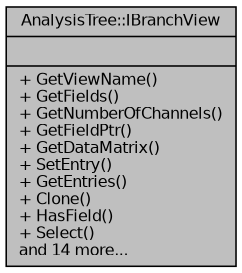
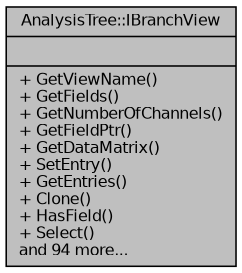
  digraph {
-   n1 [color=black fillcolor=grey75 fontcolor=black fontname=Helvetica fontsize=10 height=0.2 label="{AnalysisTree::IBranchView\n||+ GetViewName()\l+ GetFields()\l+ GetNumberOfChannels()\l+ GetFieldPtr()\l+ GetDataMatrix()\l+ SetEntry()\l+ GetEntries()\l+ Clone()\l+ HasField()\l+ Select()\land 14 more...\l}" shape=record style=filled width=0.4]
+   n1 [color=black fillcolor=grey75 fontcolor=black fontname=Helvetica fontsize=10 height=0.2 label="{AnalysisTree::IBranchView\n||+ GetViewName()\l+ GetFields()\l+ GetNumberOfChannels()\l+ GetFieldPtr()\l+ GetDataMatrix()\l+ SetEntry()\l+ GetEntries()\l+ Clone()\l+ HasField()\l+ Select()\land 94 more...\l}" shape=record style=filled width=0.4]
  }
